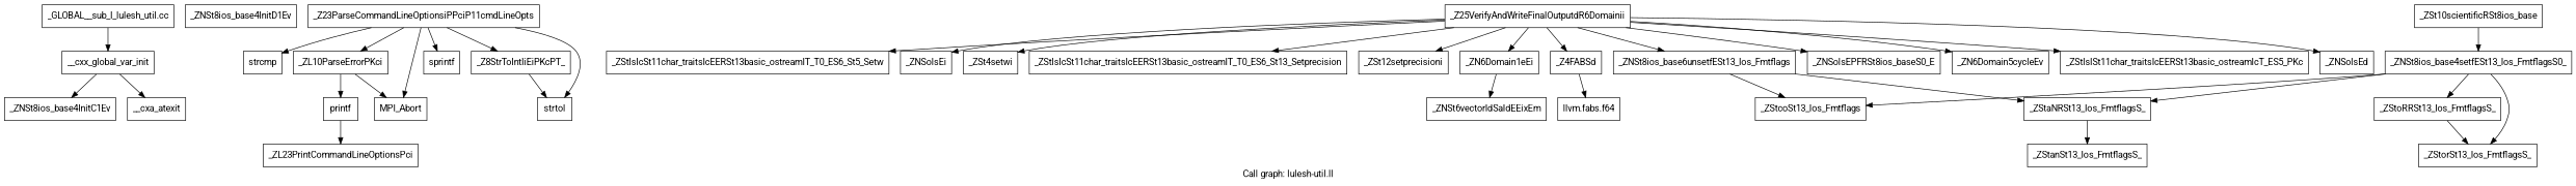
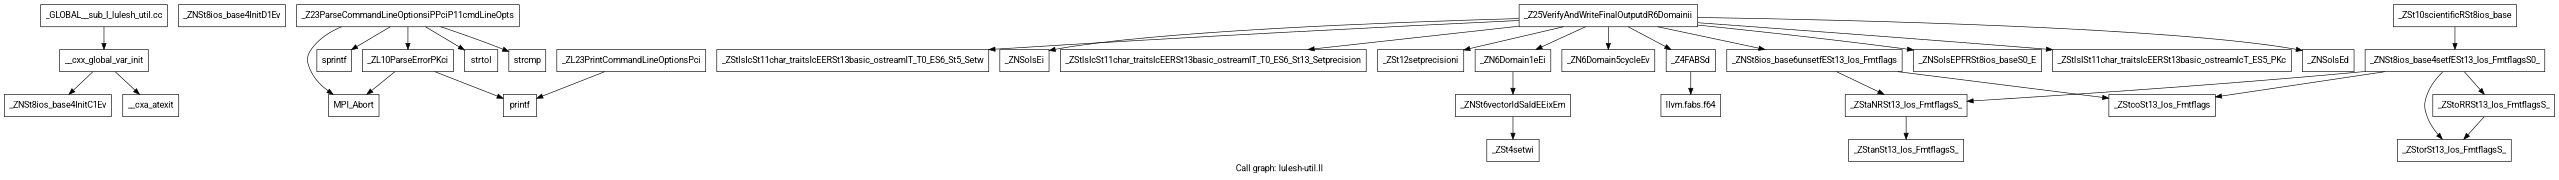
  digraph {
    fontname=Roboto
    label="Call graph: lulesh-util.ll"
    node [fontname=Roboto shape=record]
    edge [fontname=Roboto]
    n1 [label="{__cxx_global_var_init}"]
    n2 [label="{_ZNSt8ios_base4InitC1Ev}"]
    n3 [label="{__cxa_atexit}"]
    n4 [label="{_ZNSt8ios_base4InitD1Ev}"]
    n5 [label="{_Z23ParseCommandLineOptionsiPPciP11cmdLineOpts}"]
    n6 [label="{strcmp}"]
    n7 [label="{_ZL10ParseErrorPKci}"]
-   n8 [label="{_Z8StrToIntIiEiPKcPT_}"]
    n9 [label="{sprintf}"]
    n10 [label="{MPI_Abort}"]
    n11 [label="{strtol}"]
    n12 [label="{printf}"]
    n13 [label="{_ZL23PrintCommandLineOptionsPci}"]
    n14 [label="{_Z25VerifyAndWriteFinalOutputdR6Domainii}"]
    n15 [label="{_ZN6Domain5cycleEv}"]
    n16 [label="{_ZStlsISt11char_traitsIcEERSt13basic_ostreamIcT_ES5_PKc}"]
    n17 [label="{_ZNSolsEd}"]
    n18 [label="{_ZStlsIcSt11char_traitsIcEERSt13basic_ostreamIT_T0_ES6_St5_Setw}"]
    n19 [label="{_ZNSolsEi}"]
    n20 [label="{_ZSt4setwi}"]
    n21 [label="{_ZStlsIcSt11char_traitsIcEERSt13basic_ostreamIT_T0_ES6_St13_Setprecision}"]
    n22 [label="{_ZSt12setprecisioni}"]
    n23 [label="{_ZNSt8ios_base6unsetfESt13_Ios_Fmtflags}"]
    n24 [label="{_ZN6Domain1eEi}"]
    n25 [label="{_Z4FABSd}"]
    n26 [label="{_ZNSolsEPFRSt8ios_baseS0_E}"]
    n27 [label="{_ZStcoSt13_Ios_Fmtflags}"]
    n28 [label="{_ZStaNRSt13_Ios_FmtflagsS_}"]
    n29 [label="{_ZNSt6vectorIdSaIdEEixEm}"]
    n30 [label="{llvm.fabs.f64}"]
    n31 [label="{_ZStanSt13_Ios_FmtflagsS_}"]
    n32 [label="{_ZSt10scientificRSt8ios_base}"]
    n33 [label="{_ZNSt8ios_base4setfESt13_Ios_FmtflagsS0_}"]
    n34 [label="{_ZStoRRSt13_Ios_FmtflagsS_}"]
    n35 [label="{_ZStorSt13_Ios_FmtflagsS_}"]
    n36 [label="{_GLOBAL__sub_I_lulesh_util.cc}"]
    n1 -> n2
    n1 -> n3
    n5 -> n6
    n5 -> n7
-   n5 -> n8
    n5 -> n9
    n5 -> n10
    n5 -> n11
    n7 -> n10
    n7 -> n12
-   n8 -> n11
-   n12 -> n13
+   n13 -> n12
    n14 -> n15
    n14 -> n16
    n14 -> n17
    n14 -> n18
    n14 -> n19
-   n14 -> n20
+   n29 -> n20
    n14 -> n21
    n14 -> n22
    n14 -> n23
    n14 -> n24
    n14 -> n25
    n14 -> n26
    n23 -> n27
    n23 -> n28
    n24 -> n29
    n25 -> n30
    n28 -> n31
    n32 -> n33
    n33 -> n27
    n33 -> n28
    n33 -> n34
    n33 -> n35
    n34 -> n35
    n36 -> n1
  }
